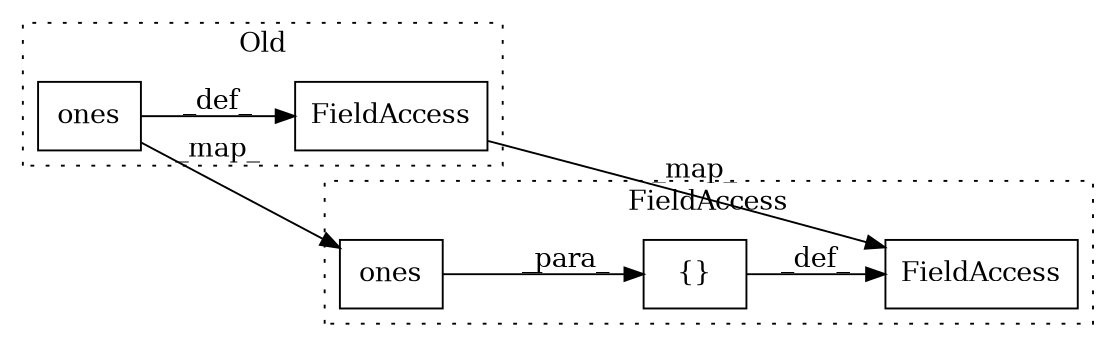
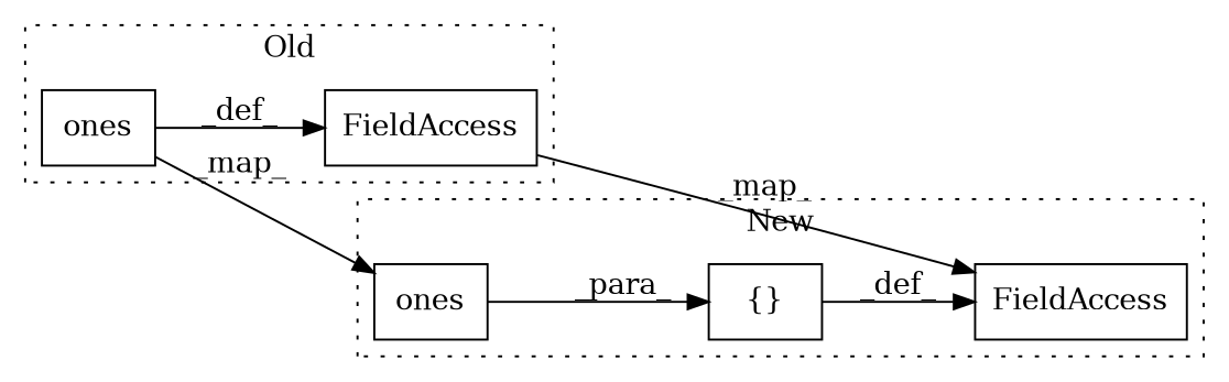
  digraph {
    rankdir=LR
    fontname="DejaVu Serif"
    node [a=32 l="14,2" shape=box fontname="DejaVu Serif"]
    edge [fontname="DejaVu Serif"]
    n1 [label=ones s="5998,6048"]
    n2 [a=22 l=11 label=FieldAccess s=7643]
    n3 [label=ones s="6008,6058"]
    n4 [a=22 l=11 label=FieldAccess s=7680]
    n5 [a=4 l="1,1" label="{}" s="5937,6128"]
    subgraph cluster_1 {
      label=Old
      style=dotted
      n1
      n2
    }
    subgraph cluster_2 {
-     label=FieldAccess
+     label=New
      style=dotted
      n3
      n4
      n5
    }
    n1 -> n2 [label=_def_]
    n1 -> n3 [label=_map_]
    n2 -> n4 [label=_map_]
    n3 -> n5 [label=_para_]
    n5 -> n4 [label=_def_]
  }
